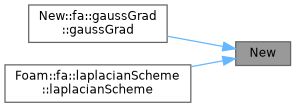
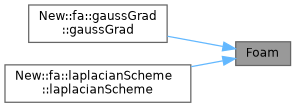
  digraph {
    rankdir=RL
    node [color=grey40 fillcolor=white fontname=Helvetica fontsize=10 shape=box style=filled]
    edge [color=steelblue1 dir=back fontname=Helvetica fontsize=10 labelfontname=Helvetica labelfontsize=10 style=solid]
-   n1 [color=gray40 fillcolor=grey60 fontcolor=black height=0.2 label=New width=0.4]
+   n1 [color=gray40 fillcolor=grey60 fontcolor=black height=0.2 label=Foam width=0.4]
    n2 [height=0.2 label="New::fa::gaussGrad\l::gaussGrad" width=0.4]
-   n3 [height=0.2 label="Foam::fa::laplacianScheme\l::laplacianScheme" width=0.4]
+   n3 [height=0.2 label="New::fa::laplacianScheme\l::laplacianScheme" width=0.4]
    n1 -> n2
    n1 -> n3
  }
